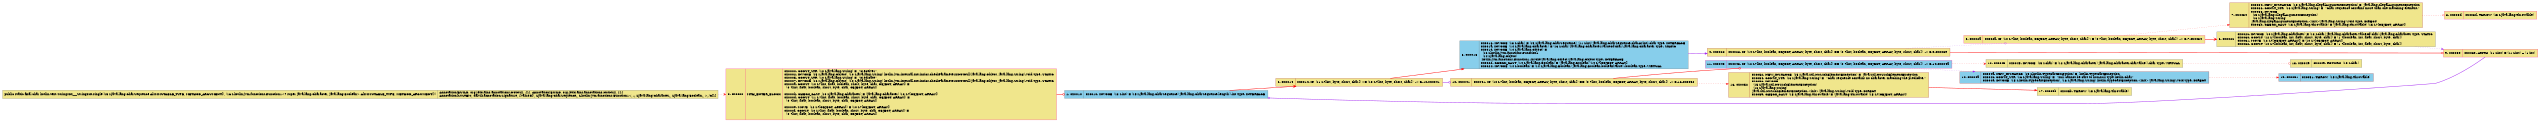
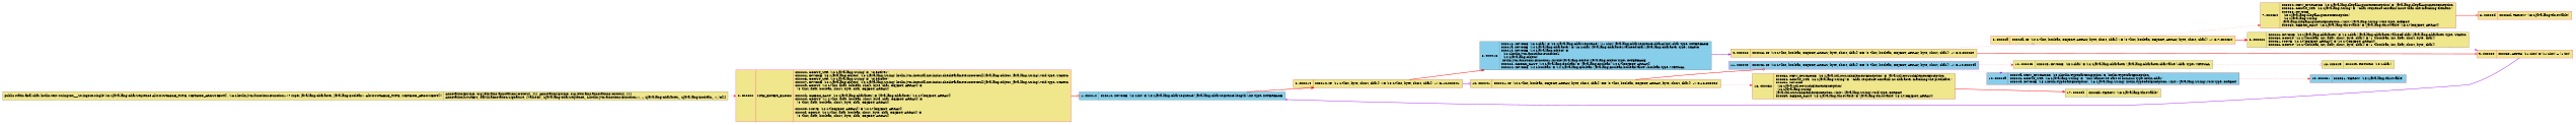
  digraph {
    rankdir=LR
    node [color=gray40 fillcolor=khaki shape=record style=filled]
    edge [arrowhead=odot color=red style=bold]
    n1 [color=deeppink label="{0\:\ 0x0000|MTH_ENTER_BLOCK\l|0x0000: CONST_STR  (r0 I:java.lang.String) =  \"$receiver\" \l0x0002: INVOKE  (r5 I:java.lang.Object), (r0 I:java.lang.String) kotlin.jvm.internal.Intrinsics.checkParameterIsNotNull(java.lang.Object, java.lang.String):void type: STATIC \l0x0005: CONST_STR  (r0 I:java.lang.String) =  \"predicate\" \l0x0007: INVOKE  (r6 I:java.lang.Object), (r0 I:java.lang.String) kotlin.jvm.internal.Intrinsics.checkParameterIsNotNull(java.lang.Object, java.lang.String):void type: STATIC \l0x000a: CONST  (r0 I:?[int, float, boolean, short, byte, char, OBJECT, ARRAY]) = \l  (0 ?[int, float, boolean, short, byte, char, OBJECT, ARRAY])\l \l0x000b: CHECK_CAST  (r0 I:java.lang.Character) = (java.lang.Character) (r0 I:?[OBJECT, ARRAY]) \l0x000d: CONST  (r1 I:?[int, float, boolean, short, byte, char, OBJECT, ARRAY]) = \l  (0 ?[int, float, boolean, short, byte, char, OBJECT, ARRAY])\l \l0x000e: MOVE  (r2 I:?[OBJECT, ARRAY]) = (r0 I:?[OBJECT, ARRAY]) \l0x000f: CONST  (r0 I:?[int, float, boolean, short, byte, char, OBJECT, ARRAY]) = \l  (0 ?[int, float, boolean, short, byte, char, OBJECT, ARRAY])\l \l}"]
    n2 [fillcolor=skyblue label="{1\:\ 0x0010|0x0010: INVOKE  (r3 I:int) = (r5 I:java.lang.CharSequence) java.lang.CharSequence.length():int type: INTERFACE \l}"]
    n3 [color=brown label="{2\:\ 0x0014|0x0014: IF  (r1 I:?[int, byte, short, char]) \>= (r3 I:?[int, byte, short, char])  \-\> B:10:0x0041 \l}"]
    n4 [fillcolor=skyblue label="{3\:\ 0x0016|0x0016: INVOKE  (r3 I:char) = (r5 I:java.lang.CharSequence), (r1 I:int) java.lang.CharSequence.charAt(int):char type: INTERFACE \l0x001a: INVOKE  (r4 I:java.lang.Character) = (r3 I:char) java.lang.Character.valueOf(char):java.lang.Character type: STATIC \l0x001e: INVOKE  (r4 I:java.lang.Object) = \l  (r6 I:kotlin.jvm.functions.Function1)\l  (r4 I:java.lang.Object)\l kotlin.jvm.functions.Function1.invoke(java.lang.Object):java.lang.Object type: INTERFACE \l0x0022: CHECK_CAST  (r4 I:java.lang.Boolean) = (java.lang.Boolean) (r4 I:?[OBJECT, ARRAY]) \l0x0024: INVOKE  (r4 I:boolean) = (r4 I:java.lang.Boolean) java.lang.Boolean.booleanValue():boolean type: VIRTUAL \l}"]
    n5 [color=brown label="{10\:\ 0x0041|0x0041: IF  (r0 I:?[int, boolean, OBJECT, ARRAY, byte, short, char]) == (0 ?[int, boolean, OBJECT, ARRAY, byte, short, char])  \-\> B:16:0x0052 \l}"]
    n6 [color=brown label="{4\:\ 0x0028|0x0028: IF  (r4 I:?[int, boolean, OBJECT, ARRAY, byte, short, char]) == (0 ?[int, boolean, OBJECT, ARRAY, byte, short, char])  \-\> B:9:0x003e \l}"]
    n7 [color=deeppink fillcolor=skyblue label="{11\:\ 0x0043|0x0043: IF  (r2 I:?[int, boolean, OBJECT, ARRAY, byte, short, char]) == (0 ?[int, boolean, OBJECT, ARRAY, byte, short, char])  \-\> B:14:0x004a \l}"]
    n8 [color=brown label="{16\:\ 0x0052|0x0052: NEW_INSTANCE  (r5 I:java.util.NoSuchElementException) =  java.util.NoSuchElementException \l0x0054: CONST_STR  (r6 I:java.lang.String) =  \"Char sequence contains no character matching the predicate.\" \l0x0056: INVOKE  \l  (r5 I:java.util.NoSuchElementException)\l  (r6 I:java.lang.String)\l java.util.NoSuchElementException.\<init\>(java.lang.String):void type: DIRECT \l0x0059: CHECK_CAST  (r5 I:java.lang.Throwable) = (java.lang.Throwable) (r5 I:?[OBJECT, ARRAY]) \l}"]
    n9 [color=deeppink label="{5\:\ 0x002a|0x002a: IF  (r0 I:?[int, boolean, OBJECT, ARRAY, byte, short, char]) != (0 ?[int, boolean, OBJECT, ARRAY, byte, short, char])  \-\> B:7:0x0034 \l}"]
    n10 [color=deeppink label="{9\:\ 0x003e|0x003e: ARITH  (r1 I:int) = (r1 I:int) + (1 int) \l}"]
    n11 [label="{6\:\ 0x002c|0x002c: INVOKE  (r0 I:java.lang.Character) = (r3 I:char) java.lang.Character.valueOf(char):java.lang.Character type: STATIC \l0x0030: CONST  (r2 I:?[boolean, int, float, short, byte, char]) = (1 ?[boolean, int, float, short, byte, char]) \l0x0031: MOVE  (r2 I:?[OBJECT, ARRAY]) = (r0 I:?[OBJECT, ARRAY]) \l0x0032: CONST  (r0 I:?[boolean, int, float, short, byte, char]) = (1 ?[boolean, int, float, short, byte, char]) \l}"]
    n12 [color=brown label="{7\:\ 0x0034|0x0034: NEW_INSTANCE  (r5 I:java.lang.IllegalArgumentException) =  java.lang.IllegalArgumentException \l0x0036: CONST_STR  (r6 I:java.lang.String) =  \"Char sequence contains more than one matching element.\" \l0x0038: INVOKE  \l  (r5 I:java.lang.IllegalArgumentException)\l  (r6 I:java.lang.String)\l java.lang.IllegalArgumentException.\<init\>(java.lang.String):void type: DIRECT \l0x003b: CHECK_CAST  (r5 I:java.lang.Throwable) = (java.lang.Throwable) (r5 I:?[OBJECT, ARRAY]) \l}"]
    n13 [color=deeppink label="{8\:\ 0x003d|0x003d: THROW  (r5 I:java.lang.Throwable) \l}"]
    n14 [label="{12\:\ 0x0045|0x0045: INVOKE  (r5 I:char) = (r2 I:java.lang.Character) java.lang.Character.charValue():char type: VIRTUAL \l}"]
    n15 [color=brown fillcolor=skyblue label="{14\:\ 0x004a|0x004a: NEW_INSTANCE  (r5 I:kotlin.TypeCastException) =  kotlin.TypeCastException \l0x004c: CONST_STR  (r6 I:java.lang.String) =  \"null cannot be cast to non\-null type kotlin.Char\" \l0x004e: INVOKE  (r5 I:kotlin.TypeCastException), (r6 I:java.lang.String) kotlin.TypeCastException.\<init\>(java.lang.String):void type: DIRECT \l}"]
    n16 [label="{17\:\ 0x005b|0x005b: THROW  (r5 I:java.lang.Throwable) \l}"]
    n17 [label="{13\:\ 0x0049|0x0049: RETURN  (r5 I:char) \l}"]
    n18 [color=brown fillcolor=skyblue label="{15\:\ 0x0051|0x0051: THROW  (r5 I:java.lang.Throwable) \l}"]
    n19 [label="{public static final char kotlin.text.StringsKt___StringsKt.single((r5 I:java.lang.CharSequence A[IMMUTABLE_TYPE, METHOD_ARGUMENT]), (r6 I:kotlin.jvm.functions.Function1\<? super java.lang.Character, java.lang.Boolean\> A[IMMUTABLE_TYPE, METHOD_ARGUMENT]))  | Annotation[BUILD, org.jetbrains.annotations.NotNull, \{\}], Annotation[BUILD, org.jetbrains.annotations.NotNull, \{\}]\lAnnotation[SYSTEM, dalvik.annotation.Signature, \{value=[(, Ljava\/lang\/CharSequence;, Lkotlin\/jvm\/functions\/Function1\<, \-, Ljava\/lang\/Character;, Ljava\/lang\/Boolean;, \>;)C]\}]\l}"]
    n1 -> n2
    n2 -> n3 [arrowhead=vee]
    n3 -> n4 [arrowhead=normal]
    n3 -> n5 [color=purple]
    n4 -> n6 [arrowhead=normal color=purple]
    n5 -> n7
    n5 -> n8 [arrowhead=normal style=dotted]
    n6 -> n9 [color=purple style=dotted]
    n6 -> n10
    n7 -> n14 [arrowhead=vee style=dotted]
    n7 -> n15 [arrowhead=normal color=purple style=dotted]
    n8 -> n16 [arrowhead=normal]
    n9 -> n11 [arrowhead=vee]
    n9 -> n12 [arrowhead=normal style=dotted]
    n10 -> n2 [color=purple]
    n11 -> n10 [arrowhead=vee color=purple style=dotted]
-   n12 -> n13 [style=dotted]
+   n12 -> n13
    n14 -> n17 [style=dotted]
    n15 -> n18 [arrowhead=normal style=dotted]
    n19 -> n1 [arrowhead=vee style=dotted]
  }
